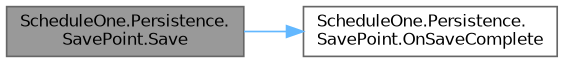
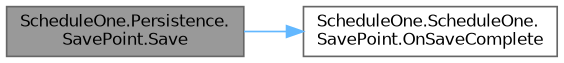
  digraph {
    rankdir=LR
    node [fontname=Helvetica fontsize=10 shape=box style=filled]
    n1 [color=gray40 fillcolor=grey60 fontcolor=black height=0.2 label="ScheduleOne.Persistence.\lSavePoint.Save" width=0.4]
-   n2 [color=grey40 fillcolor=white height=0.2 label="ScheduleOne.Persistence.\lSavePoint.OnSaveComplete" width=0.4]
+   n2 [color=grey40 fillcolor=white height=0.2 label="ScheduleOne.ScheduleOne.\lSavePoint.OnSaveComplete" width=0.4]
    n1 -> n2 [color=steelblue1 fontname=Helvetica fontsize=10 labelfontname=Helvetica labelfontsize=10 style=solid]
  }
